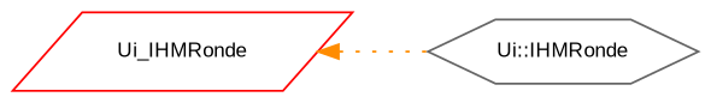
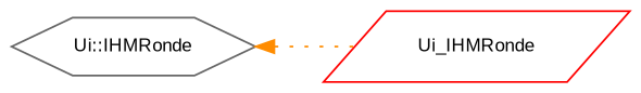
  digraph {
    rankdir=LR
    fontname="Liberation Sans"
    node [fillcolor=white fontname="Liberation Sans" fontsize=10 style=filled]
    n1 [color=red height=0.2 label=Ui_IHMRonde shape=parallelogram width=0.4]
    n2 [color=gray40 height=0.2 label="Ui::IHMRonde" shape=hexagon width=0.4]
-   n1 -> n2 [color=darkorange dir=back fontname="Liberation Sans" fontsize=10 labelfontname=Helvetica labelfontsize=10 style=dotted]
+   n2 -> n1 [color=darkorange dir=back fontname="Liberation Sans" fontsize=10 labelfontname=Helvetica labelfontsize=10 style=dotted]
  }
